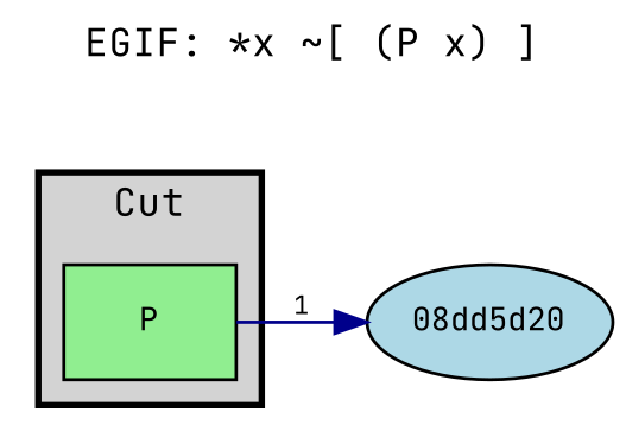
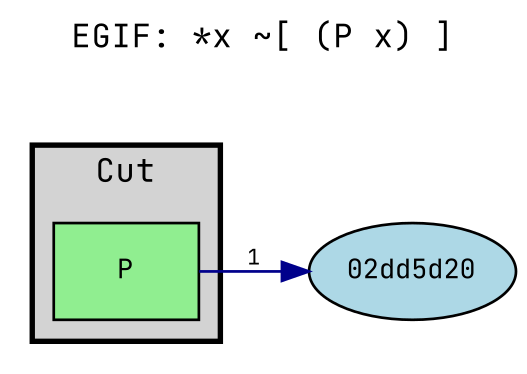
  digraph {
    compound=true
    fontsize=12
    label="EGIF: *x ~[ (P x) ]"
    labelloc=t
    rankdir=LR
    fontname="JetBrains Mono"
    node [fontsize=10 style=filled fontname="JetBrains Mono"]
    n1 [fillcolor=lightgreen label=P shape=box]
-   n2 [fillcolor=lightblue label="08dd5d20" shape=ellipse]
+   n2 [fillcolor=lightblue label="02dd5d20" shape=ellipse]
    subgraph cluster_1 {
      color=black
      fillcolor=lightgray
      label=Cut
      penwidth=2
      style=filled
      n1
    }
    n1 -> n2 [color=darkblue fontsize=8 label=1 fontname="JetBrains Mono"]
  }
